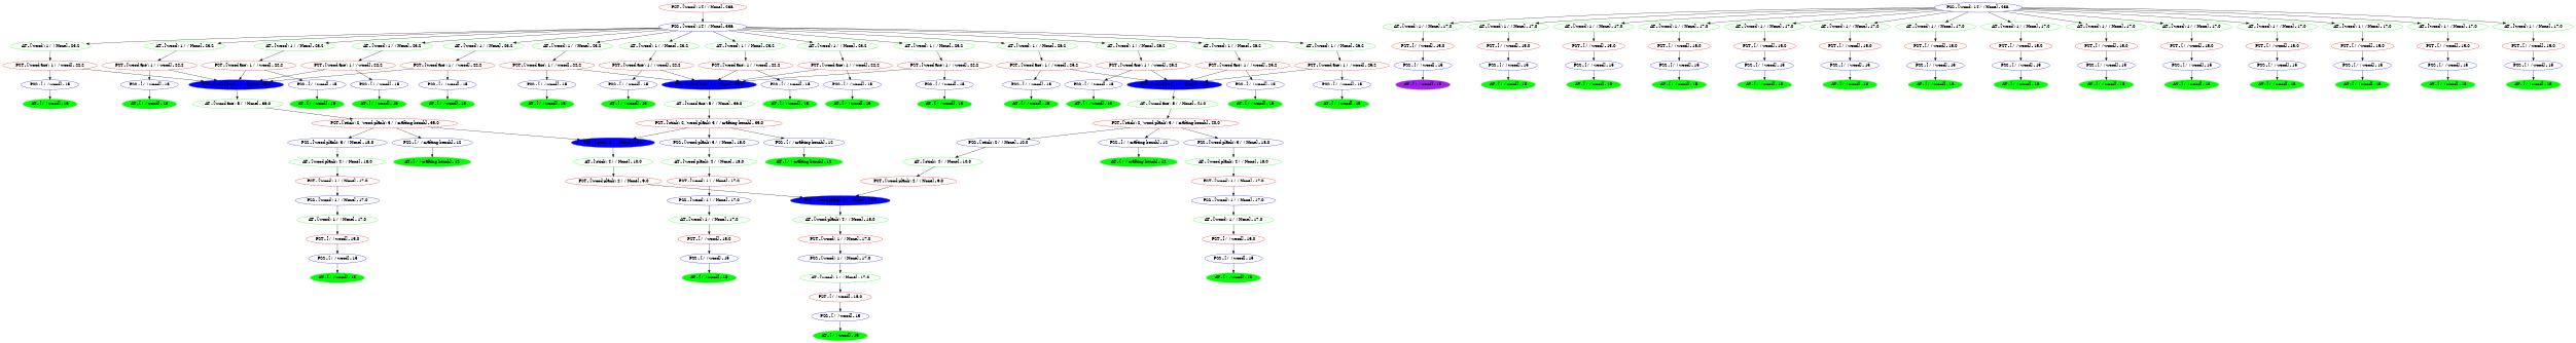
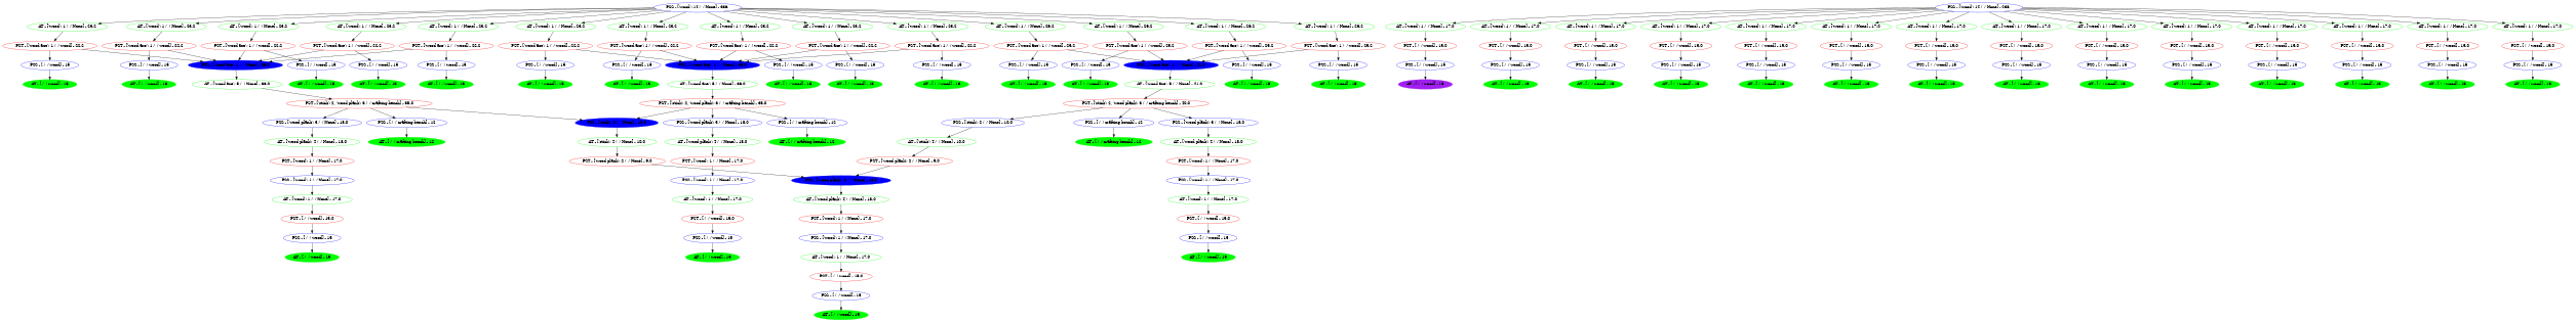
  digraph {
    node [color=green style=unfilled]
-   n1 [color=red label="PST - ['wood': 14 /  / None] - 238." style=""]
    n2 [color=blue label="PSS - ['wood': 14 /  / None] - 336."]
    n3 [color=blue label="PSS - ['wood': 14 /  / None] - 238." style=""]
    n4 [label="AT - ['wood': 1 /  / None] - 17.0"]
    n5 [label="AT - ['wood': 1 /  / None] - 17.0"]
    n6 [label="AT - ['wood': 1 /  / None] - 17.0"]
    n7 [label="AT - ['wood': 1 /  / None] - 17.0"]
    n8 [label="AT - ['wood': 1 /  / None] - 17.0"]
    n9 [label="AT - ['wood': 1 /  / None] - 17.0"]
    n10 [label="AT - ['wood': 1 /  / None] - 17.0"]
    n11 [label="AT - ['wood': 1 /  / None] - 17.0"]
    n12 [label="AT - ['wood': 1 /  / None] - 17.0"]
    n13 [label="AT - ['wood': 1 /  / None] - 17.0"]
    n14 [label="AT - ['wood': 1 /  / None] - 17.0"]
    n15 [label="AT - ['wood': 1 /  / None] - 17.0"]
    n16 [label="AT - ['wood': 1 /  / None] - 17.0"]
    n17 [label="AT - ['wood': 1 /  / None] - 17.0"]
    n18 [label="AT - ['wood': 1 /  / None] - 23.2"]
    n19 [label="AT - ['wood': 1 /  / None] - 23.2"]
    n20 [label="AT - ['wood': 1 /  / None] - 23.2"]
    n21 [label="AT - ['wood': 1 /  / None] - 23.2"]
    n22 [label="AT - ['wood': 1 /  / None] - 23.2"]
    n23 [label="AT - ['wood': 1 /  / None] - 23.2"]
    n24 [label="AT - ['wood': 1 /  / None] - 23.2"]
    n25 [label="AT - ['wood': 1 /  / None] - 23.2"]
    n26 [label="AT - ['wood': 1 /  / None] - 23.2"]
    n27 [label="AT - ['wood': 1 /  / None] - 23.2"]
    n28 [label="AT - ['wood': 1 /  / None] - 26.2"]
    n29 [label="AT - ['wood': 1 /  / None] - 26.2"]
    n30 [label="AT - ['wood': 1 /  / None] - 26.2"]
    n31 [label="AT - ['wood': 1 /  / None] - 26.2"]
    n32 [color=red label="PST - [ /  / wood] - 15.0"]
    n33 [color=red label="PST - [ /  / wood] - 15.0"]
    n34 [color=red label="PST - [ /  / wood] - 15.0"]
    n35 [color=red label="PST - [ /  / wood] - 15.0"]
    n36 [color=red label="PST - [ /  / wood] - 15.0"]
    n37 [color=red label="PST - [ /  / wood] - 15.0"]
    n38 [color=red label="PST - [ /  / wood] - 15.0"]
    n39 [color=red label="PST - [ /  / wood] - 15.0"]
    n40 [color=red label="PST - [ /  / wood] - 15.0"]
    n41 [color=red label="PST - [ /  / wood] - 15.0"]
    n42 [color=red label="PST - [ /  / wood] - 15.0"]
    n43 [color=red label="PST - [ /  / wood] - 15.0"]
    n44 [color=red label="PST - [ /  / wood] - 15.0"]
    n45 [color=red label="PST - [ /  / wood] - 15.0"]
    n46 [color=red label="PST - ['wood axe': 1 /  / wood] - 22.2"]
    n47 [color=red label="PST - ['wood axe': 1 /  / wood] - 22.2"]
    n48 [color=red label="PST - ['wood axe': 1 /  / wood] - 22.2"]
    n49 [color=red label="PST - ['wood axe': 1 /  / wood] - 22.2"]
    n50 [color=red label="PST - ['wood axe': 1 /  / wood] - 22.2"]
    n51 [color=red label="PST - ['wood axe': 1 /  / wood] - 22.2"]
    n52 [color=red label="PST - ['wood axe': 1 /  / wood] - 22.2"]
    n53 [color=red label="PST - ['wood axe': 1 /  / wood] - 22.2"]
    n54 [color=red label="PST - ['wood axe': 1 /  / wood] - 22.2"]
    n55 [color=red label="PST - ['wood axe': 1 /  / wood] - 22.2"]
    n56 [color=red label="PST - ['wood axe': 1 /  / wood] - 25.2"]
    n57 [color=red label="PST - ['wood axe': 1 /  / wood] - 25.2"]
    n58 [color=red label="PST - ['wood axe': 1 /  / wood] - 25.2"]
    n59 [color=red label="PST - ['wood axe': 1 /  / wood] - 25.2"]
    n60 [color=blue label="PSS - [ /  / wood] - 15"]
    n61 [color=blue label="PSS - [ /  / wood] - 15"]
    n62 [color=blue label="PSS - [ /  / wood] - 15"]
    n63 [color=blue label="PSS - [ /  / wood] - 15"]
    n64 [color=blue label="PSS - [ /  / wood] - 15"]
    n65 [color=blue label="PSS - [ /  / wood] - 15"]
    n66 [color=blue label="PSS - [ /  / wood] - 15"]
    n67 [color=blue label="PSS - [ /  / wood] - 15"]
    n68 [color=blue label="PSS - [ /  / wood] - 15"]
    n69 [color=blue label="PSS - [ /  / wood] - 15"]
    n70 [color=blue label="PSS - [ /  / wood] - 15"]
    n71 [color=blue label="PSS - [ /  / wood] - 15"]
    n72 [color=blue label="PSS - [ /  / wood] - 15"]
    n73 [color=blue label="PSS - [ /  / wood] - 15"]
    n74 [color=blue label="PSS - ['wood axe': 1 /  / None] - 36.0" style=filled]
    n75 [color=blue label="PSS - [ /  / wood] - 15"]
    n76 [color=blue label="PSS - [ /  / wood] - 15"]
    n77 [color=blue label="PSS - [ /  / wood] - 15"]
    n78 [color=blue label="PSS - [ /  / wood] - 15"]
    n79 [color=blue label="PSS - [ /  / wood] - 15"]
    n80 [color=blue label="PSS - ['wood axe': 1 /  / None] - 36.0" style=filled]
    n81 [color=blue label="PSS - [ /  / wood] - 15"]
    n82 [color=blue label="PSS - [ /  / wood] - 15"]
    n83 [color=blue label="PSS - [ /  / wood] - 15"]
    n84 [color=blue label="PSS - [ /  / wood] - 15"]
    n85 [color=blue label="PSS - [ /  / wood] - 15"]
    n86 [color=blue label="PSS - ['wood axe': 1 /  / None] - 41.0" style=filled]
    n87 [color=blue label="PSS - [ /  / wood] - 15"]
    n88 [color=blue label="PSS - [ /  / wood] - 15"]
    n89 [color=blue label="PSS - [ /  / wood] - 15"]
    n90 [color=blue label="PSS - [ /  / wood] - 15"]
    n91 [color=purple label="AT - [ /  / wood] - 15" style=filled]
    n92 [label="AT - [ /  / wood] - 15" style=filled]
    n93 [label="AT - [ /  / wood] - 15" style=filled]
    n94 [label="AT - [ /  / wood] - 15" style=filled]
    n95 [label="AT - [ /  / wood] - 15" style=filled]
    n96 [label="AT - [ /  / wood] - 15" style=filled]
    n97 [label="AT - [ /  / wood] - 15" style=filled]
    n98 [label="AT - [ /  / wood] - 15" style=filled]
    n99 [label="AT - [ /  / wood] - 15" style=filled]
    n100 [label="AT - [ /  / wood] - 15" style=filled]
    n101 [label="AT - [ /  / wood] - 15" style=filled]
    n102 [label="AT - [ /  / wood] - 15" style=filled]
    n103 [label="AT - [ /  / wood] - 15" style=filled]
    n104 [label="AT - [ /  / wood] - 15" style=filled]
    n105 [label="AT - ['wood axe': 5 /  / None] - 36.0"]
    n106 [label="AT - [ /  / wood] - 15" style=filled]
    n107 [label="AT - [ /  / wood] - 15" style=filled]
    n108 [label="AT - [ /  / wood] - 15" style=filled]
    n109 [label="AT - [ /  / wood] - 15" style=filled]
    n110 [label="AT - [ /  / wood] - 15" style=filled]
    n111 [label="AT - ['wood axe': 5 /  / None] - 36.0"]
    n112 [label="AT - [ /  / wood] - 15" style=filled]
    n113 [label="AT - [ /  / wood] - 15" style=filled]
    n114 [label="AT - [ /  / wood] - 15" style=filled]
    n115 [label="AT - [ /  / wood] - 15" style=filled]
    n116 [label="AT - [ /  / wood] - 15" style=filled]
    n117 [label="AT - ['wood axe': 5 /  / None] - 41.0"]
    n118 [label="AT - [ /  / wood] - 15" style=filled]
    n119 [label="AT - [ /  / wood] - 15" style=filled]
    n120 [label="AT - [ /  / wood] - 15" style=filled]
    n121 [label="AT - [ /  / wood] - 15" style=filled]
    n122 [color=red label="PST - ['stick': 2, 'wood plank': 3 /  / crafting bench] - 35.0"]
    n123 [color=red label="PST - ['stick': 2, 'wood plank': 3 /  / crafting bench] - 35.0"]
    n124 [color=red label="PST - ['stick': 2, 'wood plank': 3 /  / crafting bench] - 40.0"]
    n125 [color=blue label="PSS - ['wood plank': 3 /  / None] - 18.0"]
    n126 [color=blue label="PSS - [ /  / crafting bench] - 12"]
    n127 [color=blue label="PSS - ['stick': 2 /  / None] - 10.0" style=filled]
    n128 [color=blue label="PSS - ['wood plank': 3 /  / None] - 18.0"]
    n129 [color=blue label="PSS - [ /  / crafting bench] - 12"]
    n130 [color=blue label="PSS - ['wood plank': 3 /  / None] - 18.0"]
    n131 [color=blue label="PSS - [ /  / crafting bench] - 12"]
    n132 [color=blue label="PSS - ['stick': 2 /  / None] - 10.0"]
    n133 [label="AT - ['wood plank': 4 /  / None] - 18.0"]
    n134 [label="AT - [ /  / crafting bench] - 12" style=filled]
    n135 [label="AT - ['stick': 4 /  / None] - 10.0"]
    n136 [label="AT - ['wood plank': 4 /  / None] - 18.0"]
    n137 [label="AT - [ /  / crafting bench] - 12" style=filled]
    n138 [label="AT - ['wood plank': 4 /  / None] - 18.0"]
    n139 [label="AT - [ /  / crafting bench] - 12" style=filled]
    n140 [label="AT - ['stick': 4 /  / None] - 10.0"]
    n141 [color=red label="PST - ['wood': 1 /  / None] - 17.0"]
    n142 [color=red label="PST - ['wood plank': 2 /  / None] - 9.0"]
    n143 [color=red label="PST - ['wood': 1 /  / None] - 17.0"]
    n144 [color=red label="PST - ['wood': 1 /  / None] - 17.0"]
    n145 [color=red label="PST - ['wood plank': 2 /  / None] - 9.0"]
    n146 [color=blue label="PSS - ['wood': 1 /  / None] - 17.0"]
    n147 [color=blue label="PSS - ['wood plank': 2 /  / None] - 18.0" style=filled]
    n148 [color=blue label="PSS - ['wood': 1 /  / None] - 17.0"]
    n149 [color=blue label="PSS - ['wood': 1 /  / None] - 17.0"]
    n150 [label="AT - ['wood': 1 /  / None] - 17.0"]
    n151 [label="AT - ['wood plank': 4 /  / None] - 18.0"]
    n152 [label="AT - ['wood': 1 /  / None] - 17.0"]
    n153 [label="AT - ['wood': 1 /  / None] - 17.0"]
    n154 [color=red label="PST - [ /  / wood] - 15.0"]
    n155 [color=red label="PST - ['wood': 1 /  / None] - 17.0"]
    n156 [color=red label="PST - [ /  / wood] - 15.0"]
    n157 [color=red label="PST - [ /  / wood] - 15.0"]
    n158 [color=blue label="PSS - [ /  / wood] - 15"]
    n159 [color=blue label="PSS - ['wood': 1 /  / None] - 17.0"]
    n160 [color=blue label="PSS - [ /  / wood] - 15"]
    n161 [color=blue label="PSS - [ /  / wood] - 15"]
    n162 [label="AT - [ /  / wood] - 15" style=filled]
    n163 [label="AT - ['wood': 1 /  / None] - 17.0"]
    n164 [label="AT - [ /  / wood] - 15" style=filled]
    n165 [label="AT - [ /  / wood] - 15" style=filled]
    n166 [color=red label="PST - [ /  / wood] - 15.0"]
    n167 [color=blue label="PSS - [ /  / wood] - 15"]
    n168 [label="AT - [ /  / wood] - 15" style=filled]
-   n1 -> n2
    n2 -> n18
    n2 -> n19
    n2 -> n20
    n2 -> n21
    n2 -> n22
    n2 -> n23
    n2 -> n24
    n2 -> n25
    n2 -> n26
    n2 -> n27
    n2 -> n28
    n2 -> n29
    n2 -> n30
    n2 -> n31
    n3 -> n4
    n3 -> n5
    n3 -> n6
    n3 -> n7
    n3 -> n8
    n3 -> n9
    n3 -> n10
    n3 -> n11
    n3 -> n12
    n3 -> n13
    n3 -> n14
    n3 -> n15
    n3 -> n16
    n3 -> n17
    n4 -> n32
    n5 -> n33
    n6 -> n34
    n7 -> n35
    n8 -> n36
    n9 -> n37
    n10 -> n38
    n11 -> n39
    n12 -> n40
    n13 -> n41
    n14 -> n42
    n15 -> n43
    n16 -> n44
    n17 -> n45
    n18 -> n46
    n19 -> n47
    n20 -> n48
    n21 -> n49
    n22 -> n50
    n23 -> n51
    n24 -> n52
    n25 -> n53
    n26 -> n54
    n27 -> n55
    n28 -> n56
    n29 -> n57
    n30 -> n58
    n31 -> n59
    n32 -> n60
    n33 -> n61
    n34 -> n62
    n35 -> n63
    n36 -> n64
    n37 -> n65
    n38 -> n66
    n39 -> n67
    n40 -> n68
    n41 -> n69
    n42 -> n70
    n43 -> n71
    n44 -> n72
    n45 -> n73
    n46 -> n74
    n46 -> n75
    n47 -> n74
    n47 -> n76
    n48 -> n74
    n48 -> n77
    n49 -> n74
    n49 -> n78
    n50 -> n74
    n50 -> n79
    n51 -> n80
    n51 -> n81
    n52 -> n80
    n52 -> n82
    n53 -> n80
    n53 -> n83
    n54 -> n80
    n54 -> n84
    n55 -> n80
    n55 -> n85
    n56 -> n86
    n56 -> n87
    n57 -> n86
    n57 -> n88
    n58 -> n86
    n58 -> n89
    n59 -> n86
    n59 -> n90
    n60 -> n91
    n61 -> n92
    n62 -> n93
    n63 -> n94
    n64 -> n95
    n65 -> n96
    n66 -> n97
    n67 -> n98
    n68 -> n99
    n69 -> n100
    n70 -> n101
    n71 -> n102
    n72 -> n103
    n73 -> n104
    n74 -> n105
    n75 -> n106
    n76 -> n107
    n77 -> n108
    n78 -> n109
    n79 -> n110
    n80 -> n111
    n81 -> n112
    n82 -> n113
    n83 -> n114
    n84 -> n115
    n85 -> n116
    n86 -> n117
    n87 -> n118
    n88 -> n119
    n89 -> n120
    n90 -> n121
    n105 -> n122
    n111 -> n123
    n117 -> n124
    n122 -> n125
    n122 -> n126
    n122 -> n127
    n123 -> n127
    n123 -> n128
    n123 -> n129
    n124 -> n130
    n124 -> n131
    n124 -> n132
    n125 -> n133
    n126 -> n134
    n127 -> n135
    n128 -> n136
    n129 -> n137
    n130 -> n138
    n131 -> n139
    n132 -> n140
    n133 -> n141
    n135 -> n142
    n136 -> n143
    n138 -> n144
    n140 -> n145
    n141 -> n146
    n142 -> n147
    n143 -> n148
    n144 -> n149
    n145 -> n147
    n146 -> n150
    n147 -> n151
    n148 -> n152
    n149 -> n153
    n150 -> n154
    n151 -> n155
    n152 -> n156
    n153 -> n157
    n154 -> n158
    n155 -> n159
    n156 -> n160
    n157 -> n161
    n158 -> n162
    n159 -> n163
    n160 -> n164
    n161 -> n165
    n163 -> n166
    n166 -> n167
    n167 -> n168
  }
